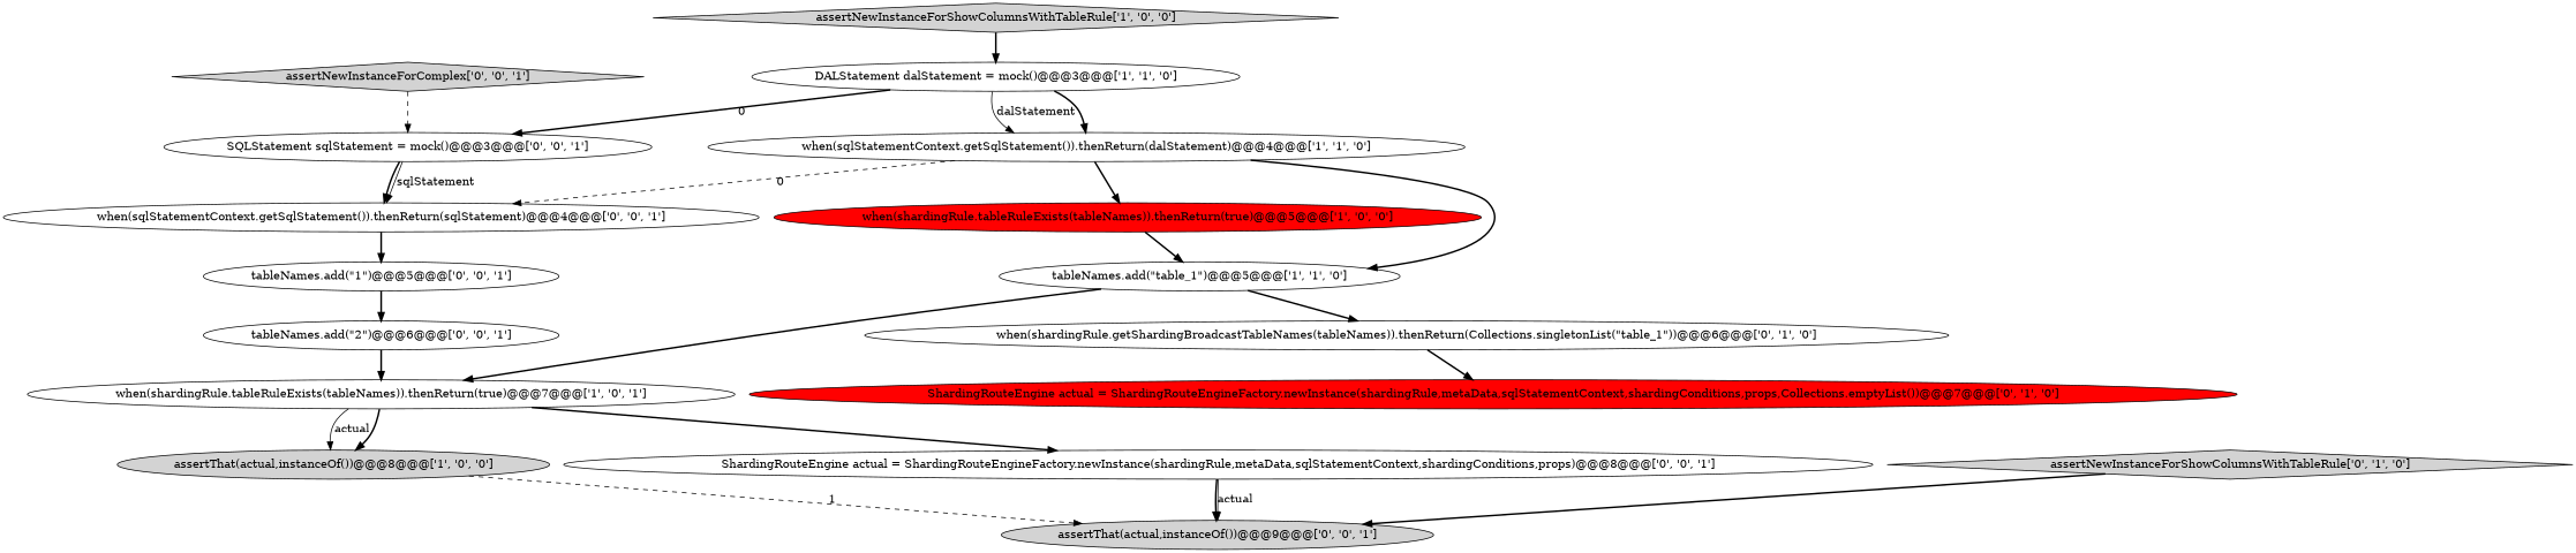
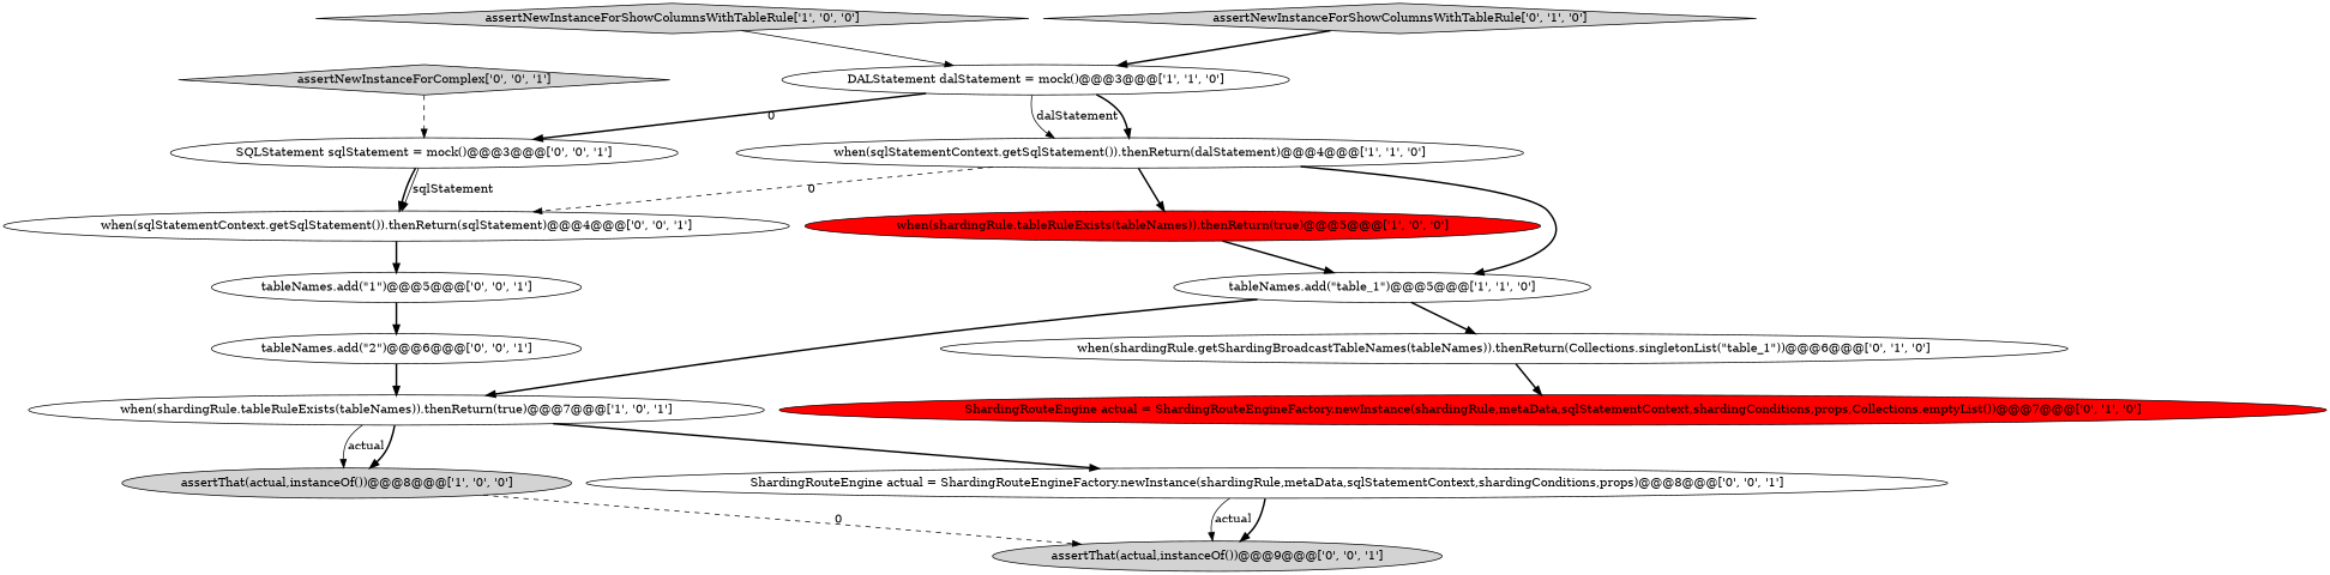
  digraph {
    node [fillcolor=white shape=ellipse style=filled]
    edge [style=bold]
    n1 [fillcolor=lightgray label="assertNewInstanceForComplex['0', '0', '1']" shape=diamond]
    n2 [label="SQLStatement sqlStatement = mock()@@@3@@@['0', '0', '1']"]
    n3 [label="when(sqlStatementContext.getSqlStatement()).thenReturn(sqlStatement)@@@4@@@['0', '0', '1']"]
    n4 [label="when(shardingRule.getShardingBroadcastTableNames(tableNames)).thenReturn(Collections.singletonList(\"table_1\"))@@@6@@@['0', '1', '0']"]
    n5 [fillcolor=red label="ShardingRouteEngine actual = ShardingRouteEngineFactory.newInstance(shardingRule,metaData,sqlStatementContext,shardingConditions,props,Collections.emptyList())@@@7@@@['0', '1', '0']"]
    n6 [label="tableNames.add(\"1\")@@@5@@@['0', '0', '1']"]
    n7 [label="when(shardingRule.tableRuleExists(tableNames)).thenReturn(true)@@@7@@@['1', '0', '1']"]
    n8 [fillcolor=lightgray label="assertThat(actual,instanceOf())@@@8@@@['1', '0', '0']"]
    n9 [label="ShardingRouteEngine actual = ShardingRouteEngineFactory.newInstance(shardingRule,metaData,sqlStatementContext,shardingConditions,props)@@@8@@@['0', '0', '1']"]
    n10 [fillcolor=lightgray label="assertThat(actual,instanceOf())@@@9@@@['0', '0', '1']"]
    n11 [fillcolor=lightgray label="assertNewInstanceForShowColumnsWithTableRule['1', '0', '0']" shape=diamond]
    n12 [label="DALStatement dalStatement = mock()@@@3@@@['1', '1', '0']"]
    n13 [label="when(sqlStatementContext.getSqlStatement()).thenReturn(dalStatement)@@@4@@@['1', '1', '0']"]
    n14 [label="tableNames.add(\"table_1\")@@@5@@@['1', '1', '0']"]
    n15 [fillcolor=red label="when(shardingRule.tableRuleExists(tableNames)).thenReturn(true)@@@5@@@['1', '0', '0']"]
    n16 [label="tableNames.add(\"2\")@@@6@@@['0', '0', '1']"]
    n17 [fillcolor=lightgray label="assertNewInstanceForShowColumnsWithTableRule['0', '1', '0']" shape=diamond]
    n1 -> n2 [style=dashed]
    n2 -> n3 [label=sqlStatement style=solid]
    n2 -> n3
    n3 -> n6
    n4 -> n5
    n6 -> n16
    n7 -> n8 [label=actual style=solid]
    n7 -> n8
    n7 -> n9
-   n8 -> n10 [label=1 style=dashed]
+   n8 -> n10 [label=0 style=dashed]
    n9 -> n10
    n9 -> n10 [label=actual style=solid]
-   n11 -> n12
+   n11 -> n12 [style=solid]
    n12 -> n2 [label=0]
    n12 -> n13 [label=dalStatement style=solid]
    n12 -> n13
    n13 -> n3 [label=0 style=dashed]
    n13 -> n14
    n13 -> n15
    n14 -> n4
    n14 -> n7
    n15 -> n14
    n16 -> n7
-   n17 -> n10
+   n17 -> n12
  }
